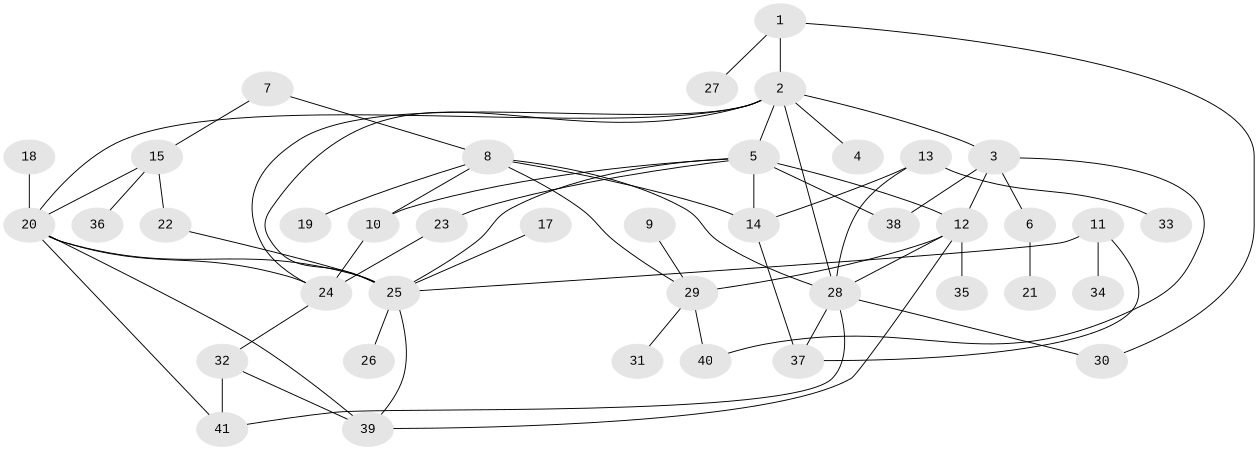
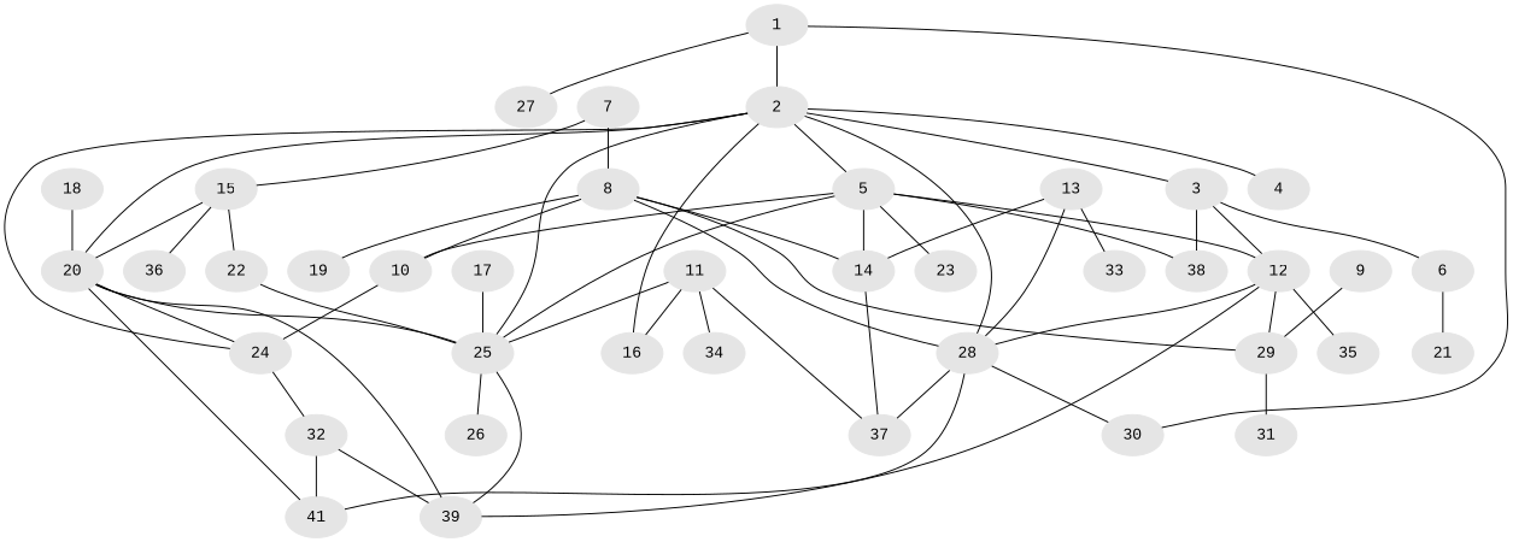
  graph {
    fontname="Liberation Mono"
    node [color=gray90 fontname="Liberation Mono" style=filled]
    edge [fontname="Liberation Mono" weight=1.0]
    1
    2
    27
    30
    20
    3
    4
    5
+   16
    24
    25
    28
    39
    41
    6
    12
    38
-   40
    10
    14
    23
    32
    26
    37
    21
    29
    35
    7
    8
    15
    19
    22
    36
    31
    9
    11
    34
    13
    33
    17
    18
    1 -- 2
    1 -- 27
    1 -- 30
    2 -- 20
    2 -- 3
    2 -- 4
    2 -- 5
+   2 -- 16
    2 -- 24
    2 -- 25
    2 -- 28
    20 -- 24
    20 -- 25
    20 -- 39
    20 -- 41
    3 -- 6
    3 -- 12
    3 -- 38
-   3 -- 40
    5 -- 25
    5 -- 12
    5 -- 38
    5 -- 10
    5 -- 14
    5 -- 23
    24 -- 32
    25 -- 39
    25 -- 26 [weight=2.0]
    28 -- 30
    28 -- 41
    28 -- 37 [weight=2.0]
    6 -- 21
    12 -- 28
    12 -- 39
    12 -- 29
    12 -- 35
    10 -- 24
    14 -- 37
-   23 -- 24
    32 -- 39
    32 -- 41
-   29 -- 40 [weight=2.0]
    29 -- 31
    7 -- 8
    7 -- 15
    8 -- 28
    8 -- 10
    8 -- 14
    8 -- 29
    8 -- 19
    15 -- 20
    15 -- 22
    15 -- 36
    22 -- 25
    9 -- 29
+   11 -- 16
    11 -- 25
    11 -- 37
    11 -- 34
    13 -- 28
    13 -- 14
    13 -- 33
    17 -- 25
    18 -- 20
  }
